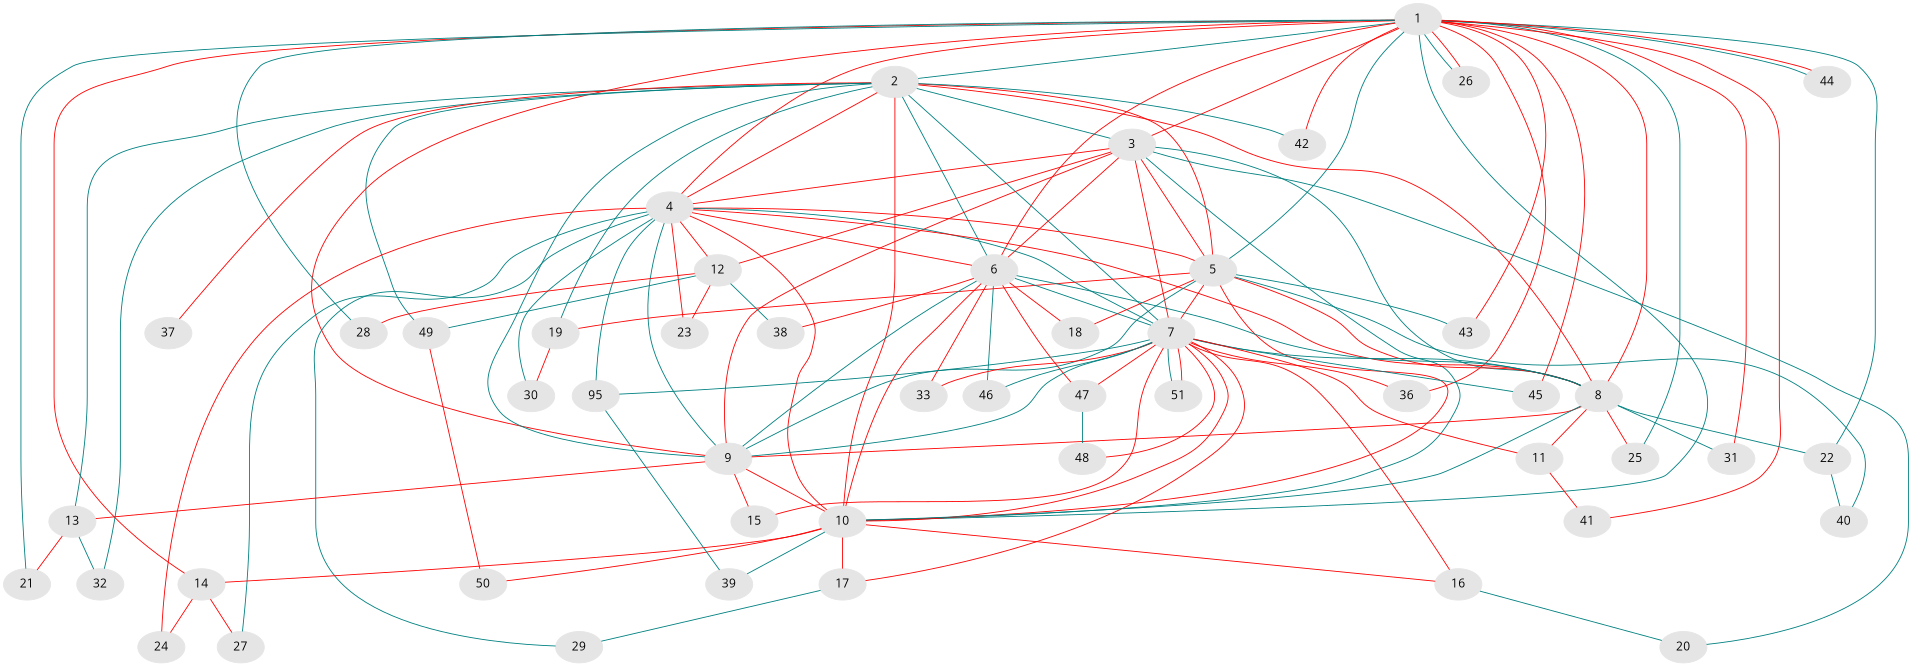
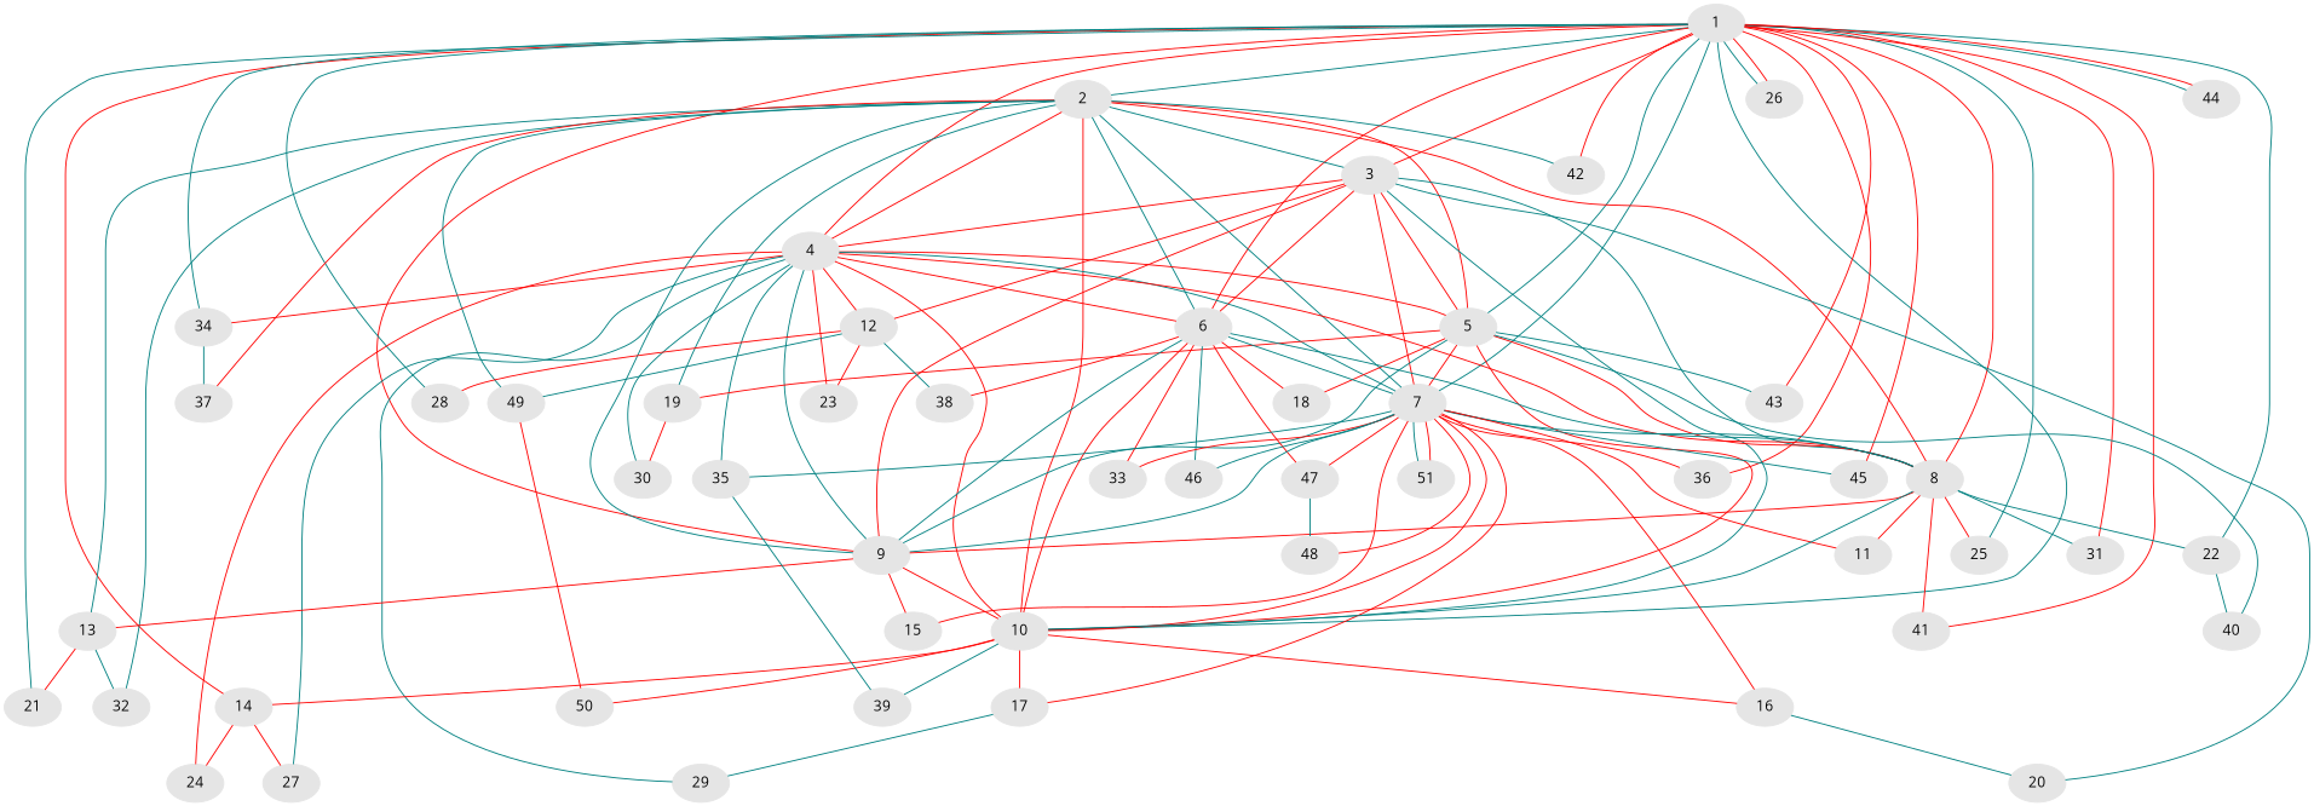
  graph {
    fontname="Open Sans"
    node [color=gray90 fontname="Open Sans" style=filled]
    edge [color=red fontname="Open Sans"]
    1
    2
    3
    4
    5
    6
    7
    8
    9
    10
    14
    21
    22
    25
    26
    28
    31
+   34
    36
    41
    42
    43
    44
    45
    13
    19
    32
    37
    49
    12
    20
    23
    24
    27
    29
    30
-   35 [label=95]
+   35
    18
    40
    33
    38
    46
    47
    11
    15
    16
    17
    48
    51
    39
    50
    1 -- 2 [color=teal]
    1 -- 3
    1 -- 4
    1 -- 5 [color=teal]
    1 -- 6
+   1 -- 7 [color=teal]
    1 -- 8
    1 -- 9
    1 -- 10 [color=teal]
    1 -- 14
    1 -- 21 [color=teal]
    1 -- 22 [color=teal]
    1 -- 25 [color=teal]
    1 -- 26 [color=teal]
    1 -- 26
    1 -- 28 [color=teal]
    1 -- 31
+   1 -- 34 [color=teal]
    1 -- 36
    1 -- 41
    1 -- 42
    1 -- 43
    1 -- 44 [color=teal]
    1 -- 44
    1 -- 45
    2 -- 3 [color=teal]
    2 -- 4
    2 -- 5
    2 -- 6 [color=teal]
    2 -- 7 [color=teal]
    2 -- 8
    2 -- 9 [color=teal]
    2 -- 10
    2 -- 42 [color=teal]
    2 -- 13 [color=teal]
    2 -- 19 [color=teal]
    2 -- 32 [color=teal]
    2 -- 37
    2 -- 49 [color=teal]
    3 -- 4
    3 -- 5
    3 -- 6
    3 -- 7
    3 -- 8 [color=teal]
    3 -- 9
    3 -- 10 [color=teal]
    3 -- 12
    3 -- 20 [color=teal]
    4 -- 5
    4 -- 6
    4 -- 7 [color=teal]
    4 -- 8
    4 -- 9 [color=teal]
    4 -- 10
+   4 -- 34
    4 -- 12
    4 -- 23
    4 -- 24
    4 -- 27 [color=teal]
    4 -- 29 [color=teal]
    4 -- 30 [color=teal]
    4 -- 35 [color=teal]
    5 -- 7
    5 -- 8
    5 -- 9 [color=teal]
    5 -- 10
    5 -- 43 [color=teal]
    5 -- 19
    5 -- 18
    5 -- 40 [color=teal]
    6 -- 7 [color=teal]
    6 -- 8 [color=teal]
    6 -- 9 [color=teal]
    6 -- 10
    6 -- 18
    6 -- 33
    6 -- 38
    6 -- 46 [color=teal]
    6 -- 47
    7 -- 8 [color=teal]
    7 -- 9 [color=teal]
    7 -- 10
    7 -- 36
    7 -- 45 [color=teal]
    7 -- 35 [color=teal]
    7 -- 33
    7 -- 46 [color=teal]
    7 -- 47
    7 -- 11
    7 -- 15
    7 -- 16
    7 -- 17
    7 -- 48
    7 -- 51 [color=teal]
    7 -- 51
    8 -- 9
    8 -- 10 [color=teal]
    8 -- 22 [color=teal]
    8 -- 25
    8 -- 31 [color=teal]
    8 -- 11
    9 -- 10
    9 -- 13
    9 -- 15
    10 -- 14
    10 -- 16
    10 -- 17
    10 -- 39 [color=teal]
    10 -- 50
    14 -- 24
    14 -- 27
    22 -- 40 [color=teal]
+   34 -- 37 [color=teal]
    13 -- 21
    13 -- 32 [color=teal]
    19 -- 30
    49 -- 50
    12 -- 28
    12 -- 49 [color=teal]
    12 -- 23
    12 -- 38 [color=teal]
    35 -- 39 [color=teal]
    47 -- 48 [color=teal]
-   11 -- 41
+   8 -- 41
    16 -- 20 [color=teal]
    17 -- 29 [color=teal]
  }
